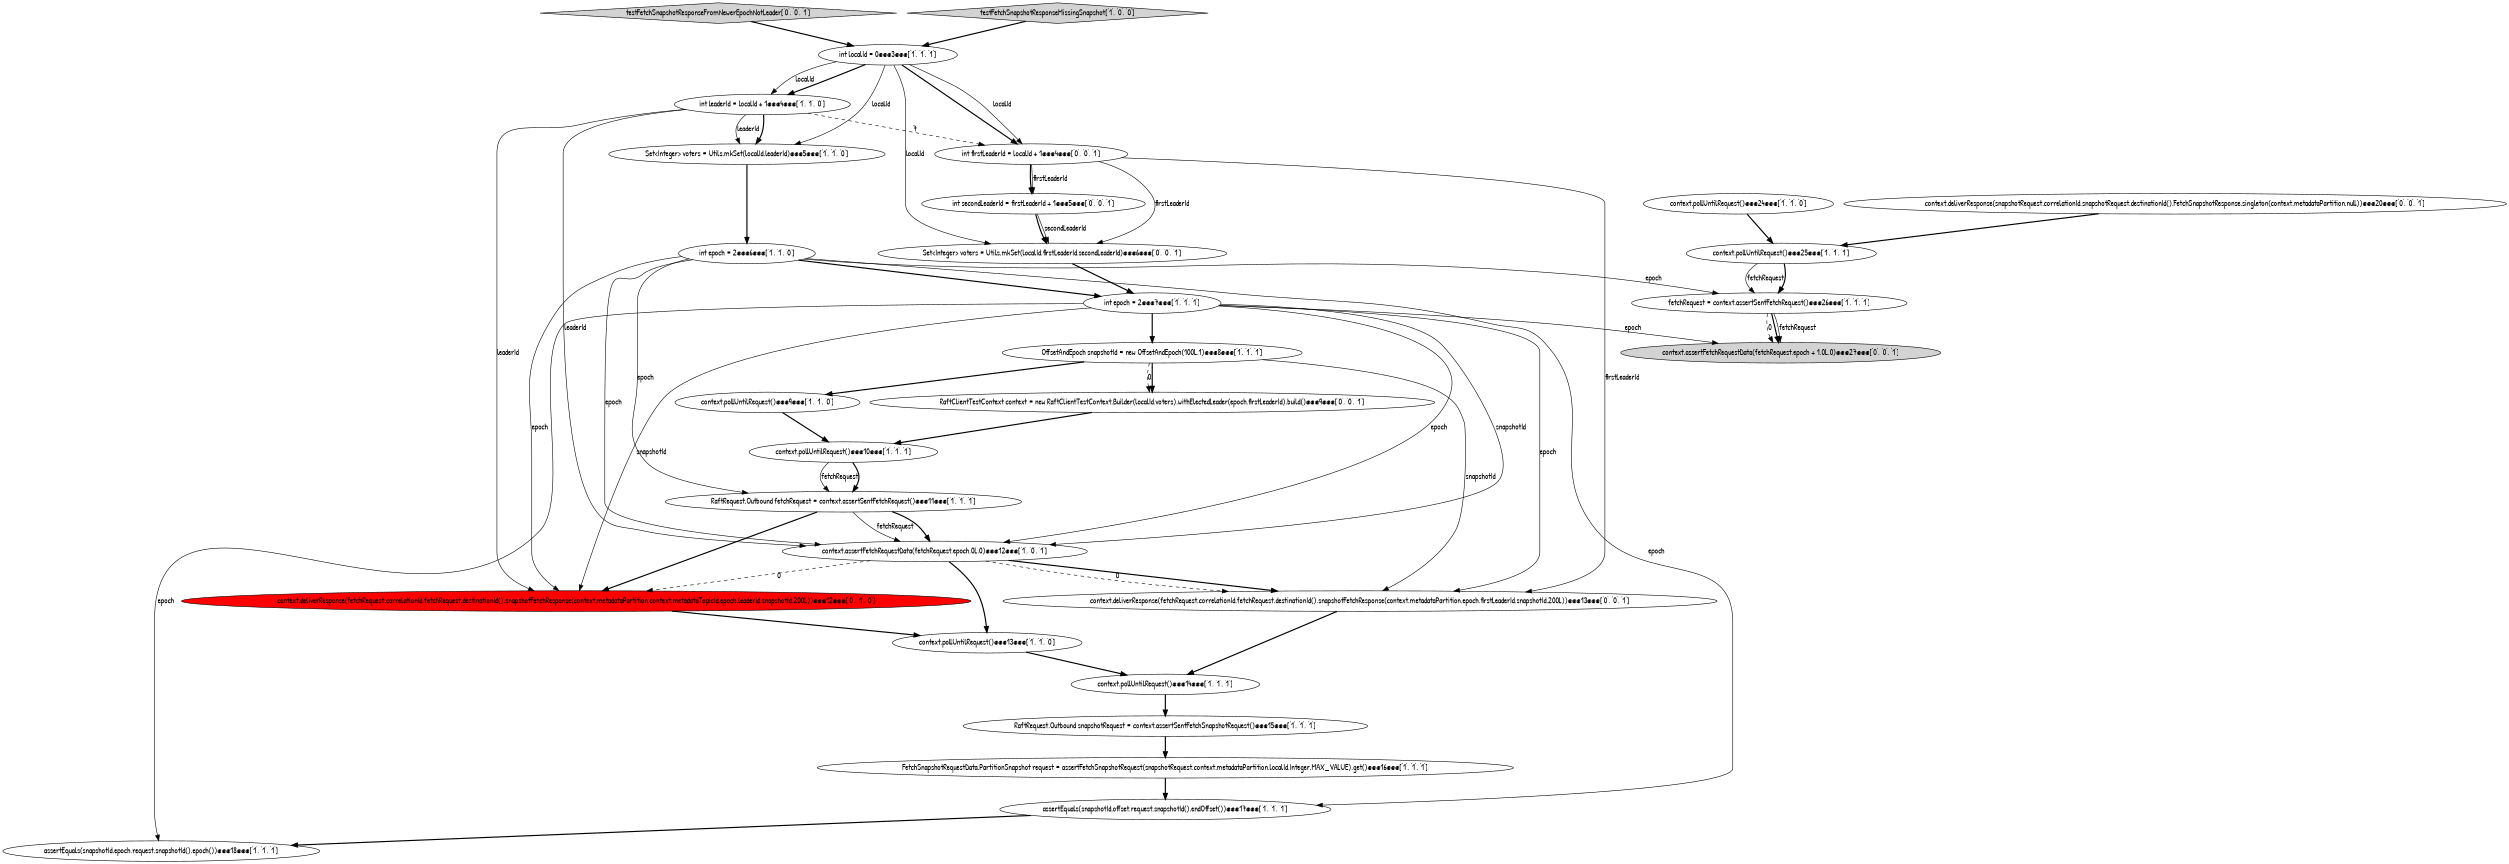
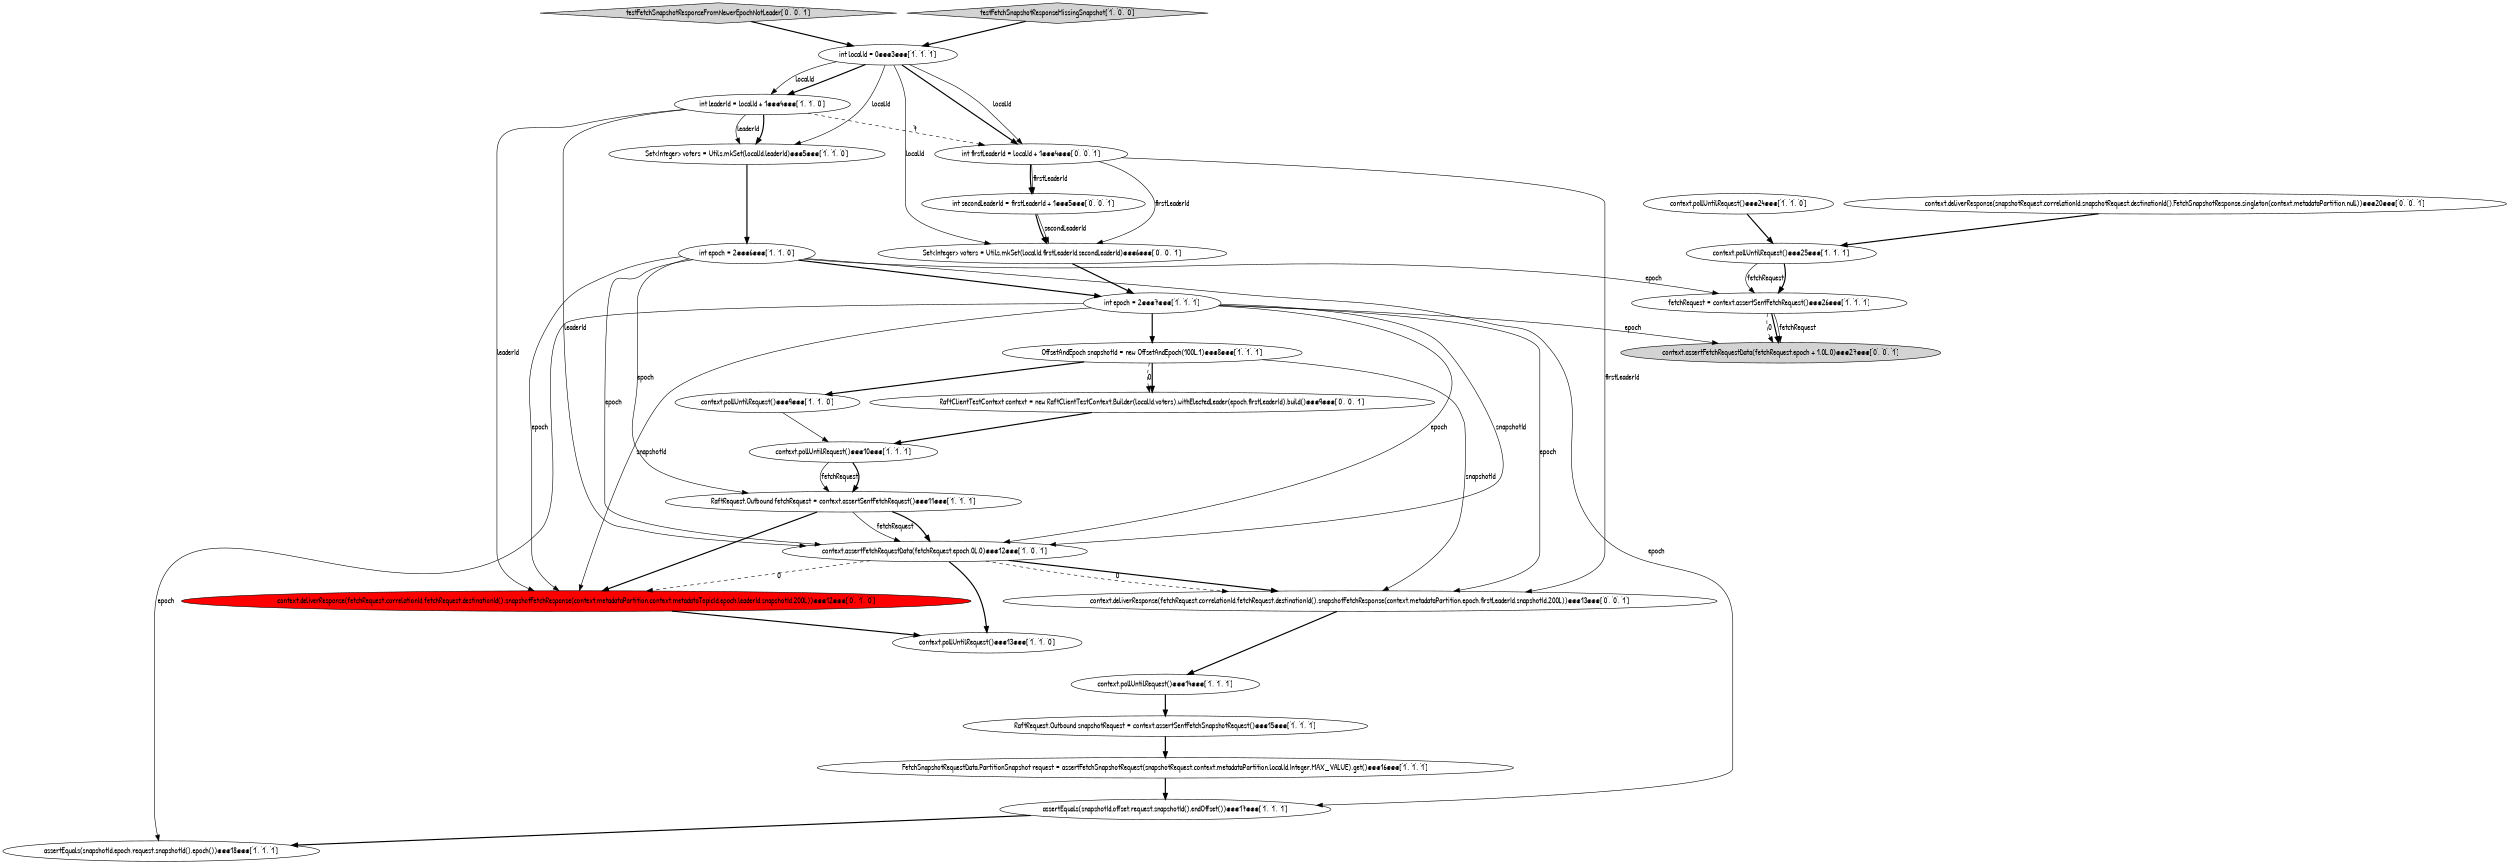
  digraph {
    fontname="Patrick Hand"
    node [fillcolor=white fontname="Patrick Hand" shape=ellipse style=filled]
    edge [fontname="Patrick Hand" style=bold]
    n1 [label="context.pollUntilRequest()@@@24@@@['1', '1', '0']"]
    n2 [label="context.pollUntilRequest()@@@25@@@['1', '1', '1']"]
    n3 [label="context.deliverResponse(snapshotRequest.correlationId,snapshotRequest.destinationId(),FetchSnapshotResponse.singleton(context.metadataPartition,null))@@@20@@@['0', '0', '1']"]
    n4 [label="OffsetAndEpoch snapshotId = new OffsetAndEpoch(100L,1)@@@8@@@['1', '1', '1']"]
    n5 [label="context.deliverResponse(fetchRequest.correlationId,fetchRequest.destinationId(),snapshotFetchResponse(context.metadataPartition,epoch,firstLeaderId,snapshotId,200L))@@@13@@@['0', '0', '1']"]
    n6 [label="context.pollUntilRequest()@@@9@@@['1', '1', '0']"]
    n7 [label="RaftClientTestContext context = new RaftClientTestContext.Builder(localId,voters).withElectedLeader(epoch,firstLeaderId).build()@@@9@@@['0', '0', '1']"]
    n8 [label="context.pollUntilRequest()@@@14@@@['1', '1', '1']"]
    n9 [label="context.pollUntilRequest()@@@10@@@['1', '1', '1']"]
    n10 [label="Set<Integer> voters = Utils.mkSet(localId,leaderId)@@@5@@@['1', '1', '0']"]
    n11 [label="int epoch = 2@@@6@@@['1', '1', '0']"]
    n12 [label="context.assertFetchRequestData(fetchRequest,epoch,0L,0)@@@12@@@['1', '0', '1']"]
    n13 [fillcolor=red label="context.deliverResponse(fetchRequest.correlationId,fetchRequest.destinationId(),snapshotFetchResponse(context.metadataPartition,context.metadataTopicId,epoch,leaderId,snapshotId,200L))@@@12@@@['0', '1', '0']"]
    n14 [label="int epoch = 2@@@7@@@['1', '1', '1']"]
    n15 [label="RaftRequest.Outbound fetchRequest = context.assertSentFetchRequest()@@@11@@@['1', '1', '1']"]
    n16 [label="fetchRequest = context.assertSentFetchRequest()@@@26@@@['1', '1', '1']"]
    n17 [label="assertEquals(snapshotId.offset,request.snapshotId().endOffset())@@@17@@@['1', '1', '1']"]
    n18 [label="context.pollUntilRequest()@@@13@@@['1', '1', '0']"]
    n19 [label="Set<Integer> voters = Utils.mkSet(localId,firstLeaderId,secondLeaderId)@@@6@@@['0', '0', '1']"]
    n20 [label="assertEquals(snapshotId.epoch,request.snapshotId().epoch())@@@18@@@['1', '1', '1']"]
    n21 [fillcolor=lightgray label="context.assertFetchRequestData(fetchRequest,epoch + 1,0L,0)@@@27@@@['0', '0', '1']"]
    n22 [fillcolor=lightgray label="testFetchSnapshotResponseFromNewerEpochNotLeader['0', '0', '1']" shape=diamond]
    n23 [label="int localId = 0@@@3@@@['1', '1', '1']"]
    n24 [label="int leaderId = localId + 1@@@4@@@['1', '1', '0']"]
    n25 [label="int firstLeaderId = localId + 1@@@4@@@['0', '0', '1']"]
    n26 [fillcolor=lightgray label="testFetchSnapshotResponseMissingSnapshot['1', '0', '0']" shape=diamond]
    n27 [label="RaftRequest.Outbound snapshotRequest = context.assertSentFetchSnapshotRequest()@@@15@@@['1', '1', '1']"]
    n28 [label="int secondLeaderId = firstLeaderId + 1@@@5@@@['0', '0', '1']"]
    n29 [label="FetchSnapshotRequestData.PartitionSnapshot request = assertFetchSnapshotRequest(snapshotRequest,context.metadataPartition,localId,Integer.MAX_VALUE).get()@@@16@@@['1', '1', '1']"]
    n1 -> n2
    n2 -> n16 [label=fetchRequest style=solid]
    n2 -> n16
    n3 -> n2
    n4 -> n5 [label=snapshotId style=solid]
    n4 -> n6
    n4 -> n7
    n4 -> n7 [label=0 style=dashed]
    n5 -> n8
-   n6 -> n9
+   n6 -> n9 [style=solid]
    n7 -> n9
    n8 -> n27
    n9 -> n15 [label=fetchRequest style=solid]
    n9 -> n15
    n10 -> n11
    n11 -> n12 [label=epoch style=solid]
    n11 -> n13 [label=epoch style=solid]
    n11 -> n14
    n11 -> n15 [label=epoch style=solid]
    n11 -> n16 [label=epoch style=solid]
    n11 -> n17 [label=epoch style=solid]
    n12 -> n5
    n12 -> n5 [label=0 style=dashed]
    n12 -> n13 [label=0 style=dashed]
    n12 -> n18
    n13 -> n18
    n14 -> n4
    n14 -> n5 [label=epoch style=solid]
    n14 -> n12 [label=epoch style=solid]
    n14 -> n12 [label=snapshotId style=solid]
    n14 -> n13 [label=snapshotId style=solid]
    n14 -> n20 [label=epoch style=solid]
    n14 -> n21 [label=epoch style=solid]
    n15 -> n12 [label=fetchRequest style=solid]
    n15 -> n12
    n15 -> n13
    n16 -> n21
    n16 -> n21 [label=fetchRequest style=solid]
    n16 -> n21 [label=0 style=dashed]
    n17 -> n20
-   n18 -> n8
    n19 -> n14
    n22 -> n23
    n23 -> n10 [label=localId style=solid]
    n23 -> n19 [label=localId style=solid]
    n23 -> n24
    n23 -> n24 [label=localId style=solid]
    n23 -> n25
    n23 -> n25 [label=localId style=solid]
    n24 -> n10
    n24 -> n10 [label=leaderId style=solid]
    n24 -> n12 [label=leaderId style=solid]
    n24 -> n13 [label=leaderId style=solid]
    n24 -> n25 [label=7 style=dashed]
    n25 -> n5 [label=firstLeaderId style=solid]
    n25 -> n19 [label=firstLeaderId style=solid]
    n25 -> n28
    n25 -> n28 [label=firstLeaderId style=solid]
    n26 -> n23
    n27 -> n29
    n28 -> n19 [label=secondLeaderId style=solid]
    n28 -> n19
    n29 -> n17
  }
